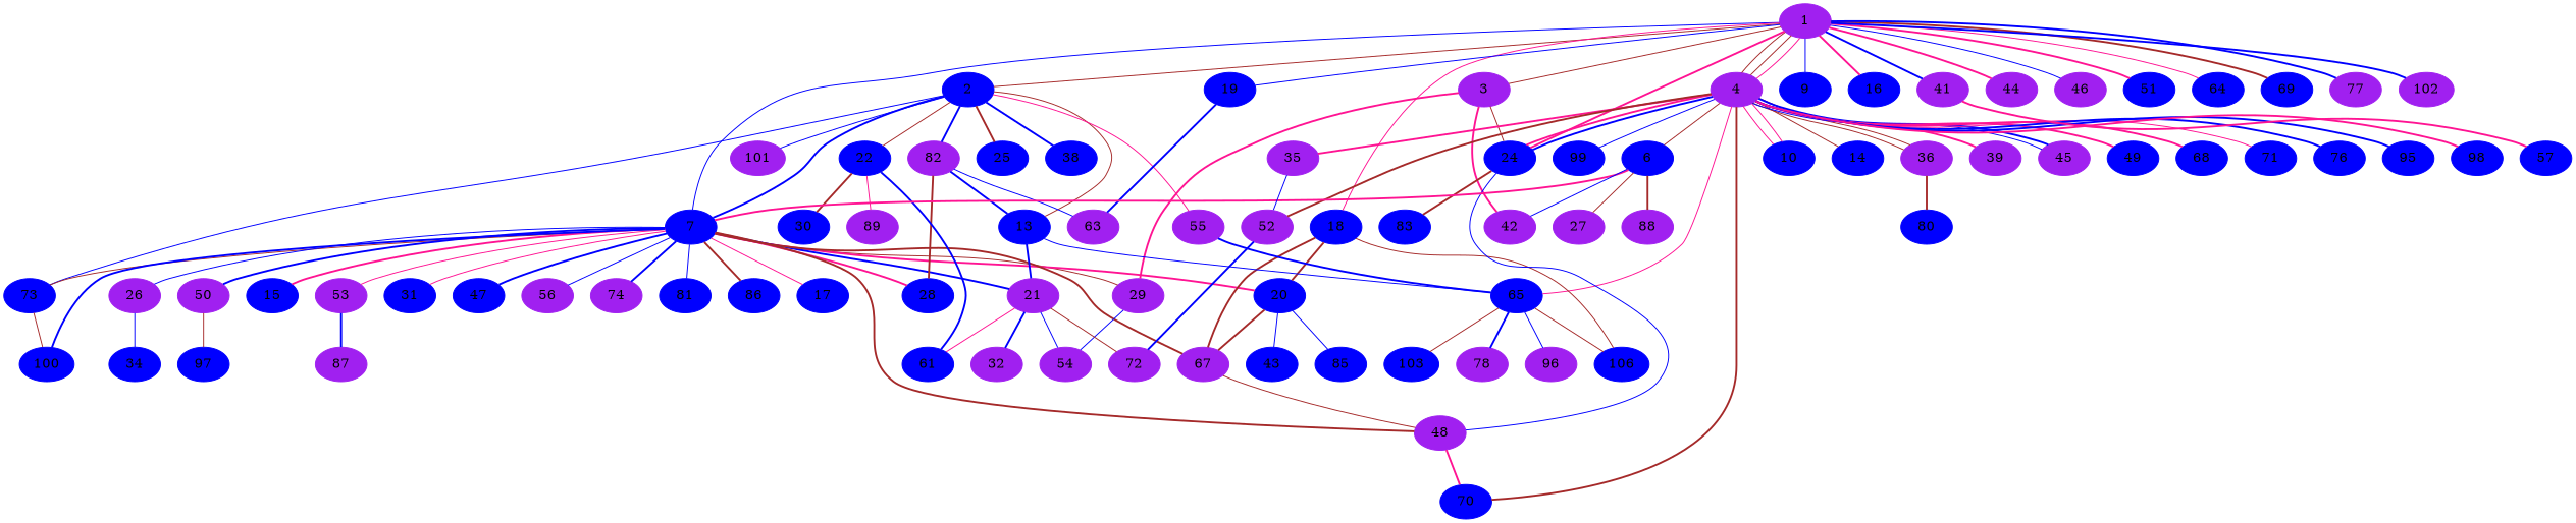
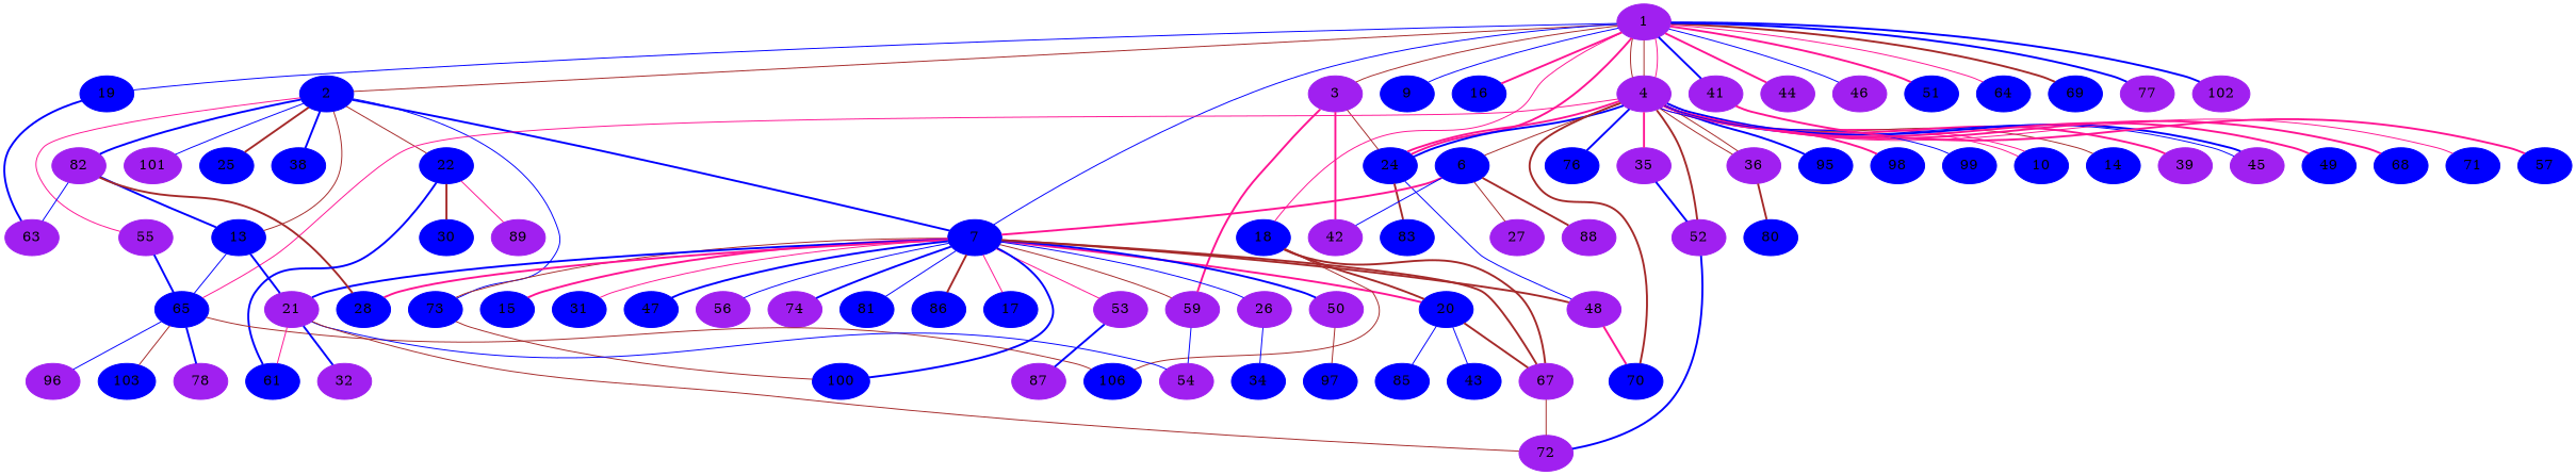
  graph {
    node [color=blue style=filled]
    edge [color=blue style=bold]
    1 [color=purple super="+8"]
    2 [super="+5"]
    3 [color=purple]
    4 [color=purple super="+66"]
    7 [super="+23"]
    9
    16
    18 [super="+59"]
    19
    24 [super="+58"]
    41 [color=purple]
    44 [color=purple]
    46 [color=purple]
    51
    64
    69
    77 [color=purple]
    102 [color=purple]
    n19 [color=purple label=82 super="+37"]
    13 [super="+104"]
    22 [super="+33"]
    25
    38
    55 [color=purple]
    73 [super="+90"]
    101 [color=purple]
-   29 [color=purple super="+84"]
+   29 [color=purple super="+84" label=59]
    42 [color=purple super="+108"]
    6 [super="+11"]
    10
    14
    35 [color=purple super="+75"]
    36 [color=purple]
    39 [color=purple]
    45 [color=purple super="+92"]
    49
    52 [color=purple super="+107"]
    65 [super="+93"]
    68
    70 [super="+94"]
    71
    76
    95
    98
    99
    15
    17
    20 [super="+40"]
    21 [color=purple super="+105"]
    26 [color=purple]
    28
    31
    47
    48 [color=purple super="+91"]
    50 [color=purple super="+60"]
    53 [color=purple]
    56 [color=purple]
    n58 [color=purple label=67 super="+79"]
    74 [color=purple super="+82"]
    81
    86
    100
    106
    63 [color=purple super="+67"]
    83
    57
    61
    30
    89 [color=purple]
    54 [color=purple]
    27 [color=purple]
    88 [color=purple]
    80
    72 [color=purple]
    78 [color=purple]
    96 [color=purple]
    103
    43
    85
    32 [color=purple]
    34
    97
    87 [color=purple]
    1 -- 2 [color=brown style=solid]
    1 -- 3 [color=brown style=solid]
    1 -- 4 [color=brown style=solid]
    1 -- 4 [color=brown style=solid]
    1 -- 4 [color=deeppink style=solid]
    1 -- 7 [style=solid]
    1 -- 9 [style=solid]
    1 -- 16 [color=deeppink]
    1 -- 18 [color=deeppink style=solid]
    1 -- 19 [style=solid]
    1 -- 24 [color=deeppink]
    1 -- 41
    1 -- 44 [color=deeppink]
    1 -- 46 [style=solid]
    1 -- 51 [color=deeppink]
    1 -- 64 [color=deeppink style=solid]
    1 -- 69 [color=brown]
    1 -- 77
    1 -- 102
    2 -- 7
    2 -- n19
    2 -- 13 [color=brown style=solid]
    2 -- 22 [color=brown style=solid]
    2 -- 25 [color=brown]
    2 -- 38
    2 -- 55 [color=deeppink style=solid]
    2 -- 73 [style=solid]
    2 -- 101 [style=solid]
    3 -- 24 [color=brown style=solid]
    3 -- 29 [color=deeppink]
    3 -- 42 [color=deeppink]
    4 -- 24 [color=deeppink]
    4 -- 24
    4 -- 6 [color=brown style=solid weight=2]
    4 -- 10 [color=deeppink style=solid]
    4 -- 10 [color=deeppink style=solid]
    4 -- 14 [color=brown style=solid]
    4 -- 35 [color=deeppink]
    4 -- 36 [color=brown style=solid]
    4 -- 36 [color=brown style=solid]
    4 -- 39 [color=deeppink]
    4 -- 45 [style=solid]
    4 -- 45
    4 -- 49 [color=deeppink]
    4 -- 52 [color=brown]
    4 -- 65 [color=deeppink style=solid weight=2]
    4 -- 68 [color=deeppink]
    4 -- 70 [color=brown]
    4 -- 71 [color=deeppink style=solid]
    4 -- 76
    4 -- 95
    4 -- 98 [color=deeppink]
    4 -- 99 [style=solid]
    7 -- 73 [color=brown style=solid]
    7 -- 29 [color=brown style=solid]
    7 -- 15 [color=deeppink]
    7 -- 17 [color=deeppink style=solid]
    7 -- 20 [color=deeppink]
    7 -- 21
    7 -- 26 [style=solid]
    7 -- 28 [color=deeppink]
    7 -- 31 [color=deeppink style=solid]
    7 -- 47
    7 -- 48 [color=brown]
    7 -- 50
    7 -- 53 [color=deeppink style=solid]
    7 -- 56 [style=solid]
    7 -- n58 [color=brown]
    7 -- 74
    7 -- 81 [style=solid]
    7 -- 86 [color=brown]
    7 -- 100
    18 -- 20 [color=brown]
    18 -- n58 [color=brown]
    18 -- 106 [color=brown style=solid]
    19 -- 63
    24 -- 48 [style=solid]
    24 -- 83 [color=brown]
    41 -- 57 [color=deeppink]
    n19 -- 13
    n19 -- 28 [color=brown]
    n19 -- 63 [style=solid]
    13 -- 65 [style=solid]
    13 -- 21
    22 -- 61
    22 -- 30 [color=brown]
    22 -- 89 [color=deeppink style=solid]
    55 -- 65
    73 -- 100 [color=brown style=solid]
    29 -- 54 [style=solid]
    6 -- 7 [color=deeppink]
    6 -- 42 [style=solid]
    6 -- 27 [color=brown style=solid]
    6 -- 88 [color=brown]
-   35 -- 52 [style=solid]
+   35 -- 52
    36 -- 80 [color=brown]
    52 -- 72
    65 -- 106 [color=brown style=solid]
    65 -- 78
    65 -- 96 [style=solid]
    65 -- 103 [color=brown style=solid]
    20 -- n58 [color=brown]
    20 -- 43 [style=solid]
    20 -- 85 [style=solid]
    21 -- 61 [color=deeppink style=solid]
    21 -- 54 [style=solid]
    21 -- 72 [color=brown style=solid]
    21 -- 32
    26 -- 34 [style=solid]
    48 -- 70 [color=deeppink]
    50 -- 97 [color=brown style=solid]
    53 -- 87
-   n58 -- 48 [color=brown style=solid]
+   n58 -- 72 [color=brown style=solid]
  }
